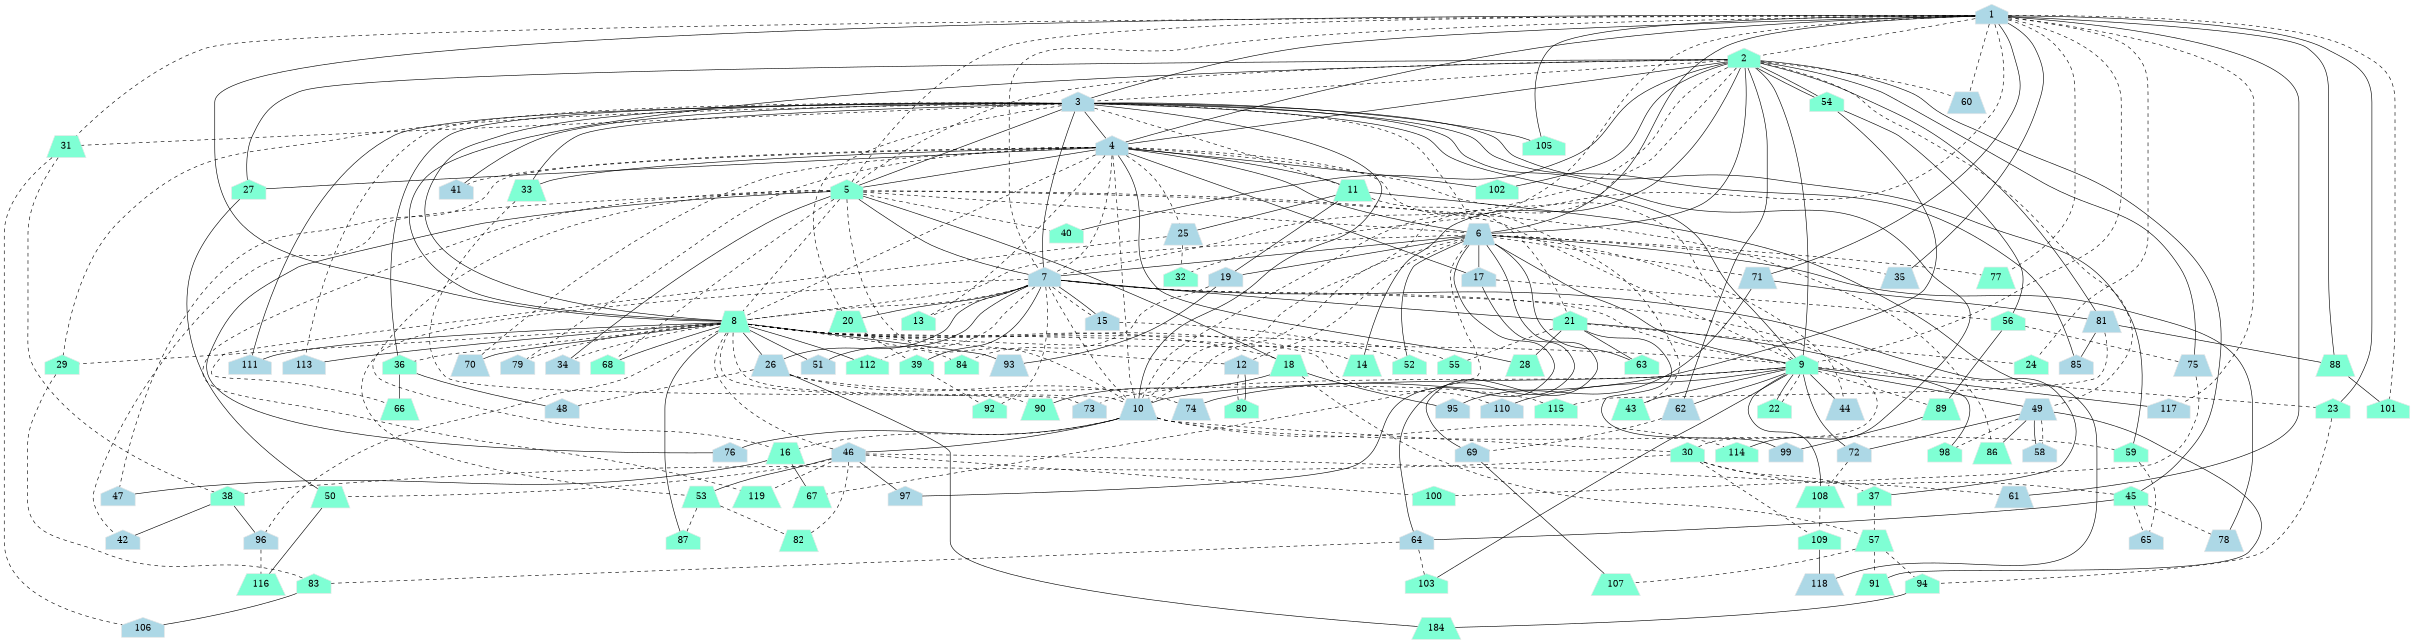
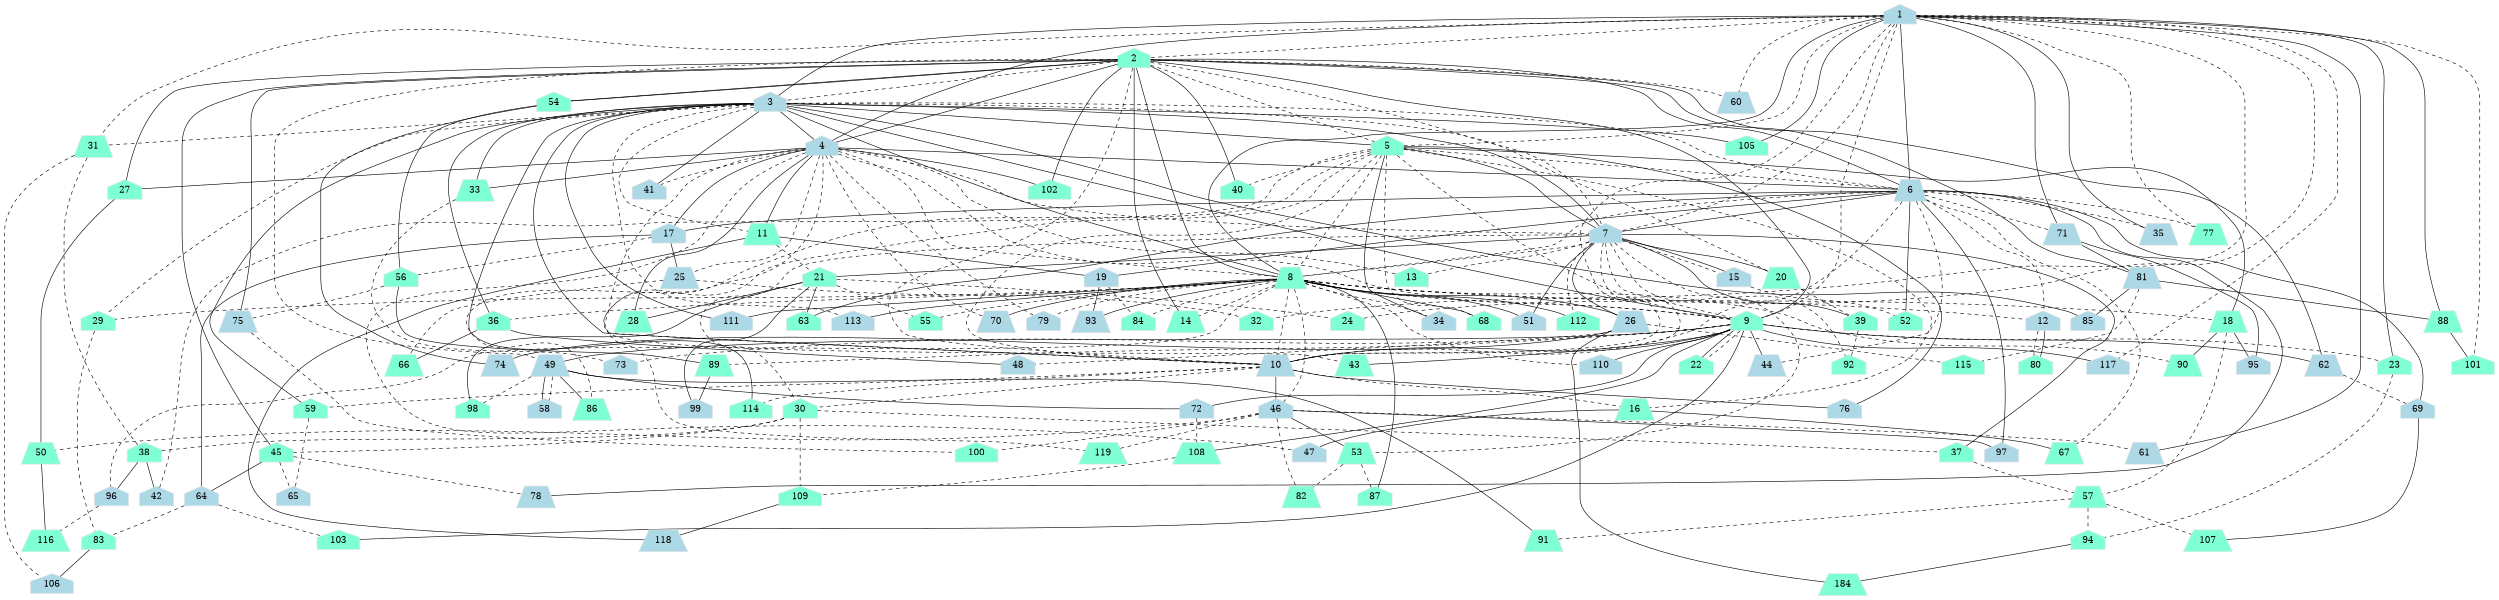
  graph {
    node [color=gray90 fillcolor=aquamarine shape=house style=filled]
    edge [style=dashed]
    1 [fillcolor=lightblue]
    2
    3 [fillcolor=lightblue]
    4 [fillcolor=lightblue]
    5
    6 [fillcolor=lightblue shape=trapezium]
    7 [fillcolor=lightblue]
    8 [shape=trapezium]
    9
    10 [fillcolor=lightblue shape=trapezium]
    23
    24
    31 [shape=trapezium]
    32
    35 [fillcolor=lightblue shape=trapezium]
    60 [fillcolor=lightblue shape=trapezium]
    61 [fillcolor=lightblue shape=trapezium]
    71 [fillcolor=lightblue shape=trapezium]
    77 [shape=trapezium]
    88 [shape=trapezium]
    101
    105
    117 [fillcolor=lightblue]
    14 [shape=trapezium]
    27
    40
    45
    49 [fillcolor=lightblue shape=trapezium]
    54
    62 [fillcolor=lightblue shape=trapezium]
    75 [fillcolor=lightblue shape=trapezium]
    81 [fillcolor=lightblue shape=trapezium]
    102
    11 [shape=trapezium]
    20 [shape=trapezium]
    29
    33 [shape=trapezium]
    36
    41 [fillcolor=lightblue]
    59
    85 [fillcolor=lightblue]
    111 [fillcolor=lightblue]
    113 [fillcolor=lightblue]
    114
    13
    17 [fillcolor=lightblue]
    25 [fillcolor=lightblue shape=trapezium]
    28 [shape=trapezium]
    43 [shape=trapezium]
    47 [fillcolor=lightblue]
    70 [fillcolor=lightblue shape=trapezium]
    79 [fillcolor=lightblue]
    16 [shape=trapezium]
    18 [shape=trapezium]
    34 [fillcolor=lightblue]
    42 [fillcolor=lightblue]
    68
    76 [fillcolor=lightblue]
    86 [shape=trapezium]
    119 [shape=trapezium]
    12 [fillcolor=lightblue]
    19 [fillcolor=lightblue]
    44 [fillcolor=lightblue shape=trapezium]
    52
    63
    67 [shape=trapezium]
    69 [fillcolor=lightblue]
    78 [fillcolor=lightblue shape=trapezium]
    97 [fillcolor=lightblue]
    15 [fillcolor=lightblue]
    21
    26 [fillcolor=lightblue shape=trapezium]
    30
    37
    39
    51 [fillcolor=lightblue]
    53 [shape=trapezium]
    92
    112
    46 [fillcolor=lightblue]
    55
    84
    87
    90 [shape=trapezium]
    93 [fillcolor=lightblue shape=trapezium]
    96 [fillcolor=lightblue]
    110 [fillcolor=lightblue]
    22
    72 [fillcolor=lightblue]
    73 [fillcolor=lightblue]
    89 [shape=trapezium]
    103
    108 [shape=trapezium]
    94
    38
    106 [fillcolor=lightblue]
    95 [fillcolor=lightblue]
    50 [shape=trapezium]
    64 [fillcolor=lightblue]
    65 [fillcolor=lightblue]
    98
    58 [fillcolor=lightblue]
    91 [shape=trapezium]
    56
    74 [fillcolor=lightblue shape=trapezium]
    100
    115
    118 [fillcolor=lightblue shape=trapezium]
    83
    66 [shape=trapezium]
    48 [fillcolor=lightblue]
    57 [shape=trapezium]
    80
    107 [shape=trapezium]
    99 [fillcolor=lightblue]
    n116 [label=184 shape=trapezium]
    109
    82 [shape=trapezium]
    116 [shape=trapezium]
    1 -- 2
    1 -- 3 [style=solid]
    1 -- 4 [style=solid]
    1 -- 5
    1 -- 6 [style=solid]
    1 -- 7
    1 -- 8 [style=solid]
    1 -- 9
    1 -- 10
    1 -- 23 [style=solid]
    1 -- 24
    1 -- 31
    1 -- 32
    1 -- 35 [style=solid]
    1 -- 60
    1 -- 61 [style=solid]
    1 -- 71 [style=solid]
    1 -- 77
    1 -- 88 [style=solid]
    1 -- 101
    1 -- 105 [style=solid]
    1 -- 117
    2 -- 3
    2 -- 4 [style=solid]
    2 -- 5
    2 -- 6 [style=solid]
    2 -- 7
    2 -- 8 [style=solid]
    2 -- 9 [style=solid]
    2 -- 10
    2 -- 60
    2 -- 14 [style=solid]
    2 -- 27 [style=solid]
    2 -- 40 [style=solid]
    2 -- 45 [style=solid]
    2 -- 49
    2 -- 54 [style=solid]
    2 -- 54 [style=solid]
    2 -- 62 [style=solid]
    2 -- 75 [style=solid]
    2 -- 81 [style=solid]
    2 -- 102 [style=solid]
    3 -- 4 [style=solid]
    3 -- 5 [style=solid]
    3 -- 6
    3 -- 7 [style=solid]
    3 -- 8 [style=solid]
    3 -- 9 [style=solid]
    3 -- 10 [style=solid]
    3 -- 31
    3 -- 105 [style=solid]
    3 -- 11
    3 -- 20
    3 -- 29
    3 -- 33 [style=solid]
    3 -- 36 [style=solid]
    3 -- 41 [style=solid]
    3 -- 59 [style=solid]
    3 -- 85 [style=solid]
    3 -- 111 [style=solid]
    3 -- 113
    3 -- 114 [style=solid]
-   4 -- 5 [style=solid]
    4 -- 6 [style=solid]
    4 -- 7
    4 -- 8
    4 -- 9
    4 -- 10
    4 -- 27 [style=solid]
    4 -- 102 [style=solid]
    4 -- 11 [style=solid]
    4 -- 33 [style=solid]
    4 -- 41
    4 -- 13
    4 -- 17 [style=solid]
    4 -- 25
    4 -- 28 [style=solid]
    4 -- 43
    4 -- 47
    4 -- 70
    4 -- 79
    5 -- 6
    5 -- 7 [style=solid]
    5 -- 8
    5 -- 9
    5 -- 10
    5 -- 40
    5 -- 16
    5 -- 18 [style=solid]
    5 -- 34 [style=solid]
    5 -- 42
    5 -- 68
    5 -- 76 [style=solid]
    5 -- 86
    5 -- 119
    6 -- 7 [style=solid]
    6 -- 8
-   6 -- 9 [style=solid]
    6 -- 10
    6 -- 35
    6 -- 71
    6 -- 77
    6 -- 17 [style=solid]
    6 -- 12
    6 -- 19 [style=solid]
    6 -- 44
    6 -- 52 [style=solid]
    6 -- 63 [style=solid]
    6 -- 67
    6 -- 69 [style=solid]
    6 -- 78 [style=solid]
    6 -- 97 [style=solid]
    7 -- 8
    7 -- 9
    7 -- 10
    7 -- 20 [style=solid]
    7 -- 13
    7 -- 15
    7 -- 15 [style=solid]
    7 -- 21 [style=solid]
    7 -- 26 [style=solid]
    7 -- 30
    7 -- 37 [style=solid]
    7 -- 39 [style=solid]
    7 -- 51 [style=solid]
    7 -- 53
    7 -- 92
    7 -- 112
    8 -- 9
    8 -- 10
    8 -- 14
    8 -- 29
    8 -- 36
    8 -- 111 [style=solid]
    8 -- 113 [style=solid]
    8 -- 70 [style=solid]
    8 -- 79
    8 -- 18
    8 -- 34
    8 -- 68 [style=solid]
    8 -- 12
    8 -- 26 [style=solid]
    8 -- 51 [style=solid]
    8 -- 112 [style=solid]
    8 -- 46
    8 -- 55
    8 -- 84
    8 -- 87 [style=solid]
    8 -- 90
    8 -- 93 [style=solid]
    8 -- 96
    8 -- 110
    9 -- 10 [style=solid]
    9 -- 23
    9 -- 117 [style=solid]
    9 -- 49 [style=solid]
    9 -- 62 [style=solid]
    9 -- 43 [style=solid]
    9 -- 44 [style=solid]
    9 -- 110 [style=solid]
    9 -- 22 [style=solid]
    9 -- 22
    9 -- 72 [style=solid]
    9 -- 73
    9 -- 89
    9 -- 103 [style=solid]
    9 -- 108 [style=solid]
    10 -- 59
    10 -- 114
    10 -- 16
    10 -- 76 [style=solid]
    10 -- 30
    10 -- 46 [style=solid]
    23 -- 94
    31 -- 38
    31 -- 106
    71 -- 81 [style=solid]
    71 -- 95 [style=solid]
    88 -- 101 [style=solid]
    27 -- 50 [style=solid]
    45 -- 78
    45 -- 64 [style=solid]
    45 -- 65
    49 -- 86 [style=solid]
    49 -- 72 [style=solid]
    49 -- 98
    49 -- 58 [style=solid]
    49 -- 58
    49 -- 91 [style=solid]
    54 -- 56 [style=solid]
    54 -- 74 [style=solid]
    62 -- 69
    75 -- 100
    81 -- 88 [style=solid]
    81 -- 85 [style=solid]
    81 -- 115
-   11 -- 25 [style=solid]
+   17 -- 25 [style=solid]
    11 -- 19 [style=solid]
    11 -- 21
    11 -- 118 [style=solid]
    20 -- 39
    29 -- 83
    33 -- 73
    36 -- 66 [style=solid]
    36 -- 48 [style=solid]
    59 -- 65
    17 -- 64 [style=solid]
    17 -- 56
    25 -- 32
    25 -- 66
    16 -- 47 [style=solid]
    16 -- 67 [style=solid]
    18 -- 90 [style=solid]
    18 -- 95 [style=solid]
    18 -- 57
    12 -- 80
    12 -- 80 [style=solid]
    19 -- 84
    19 -- 93 [style=solid]
    69 -- 107 [style=solid]
    15 -- 52
    21 -- 24
    21 -- 28 [style=solid]
    21 -- 63 [style=solid]
    21 -- 55
    21 -- 98 [style=solid]
    21 -- 99 [style=solid]
-   26 -- 74
+   26 -- 74 [style=solid]
    26 -- 115
    26 -- 48
    26 -- n116 [style=solid]
    30 -- 45
    30 -- 37
    30 -- 38
    30 -- 109
    37 -- 57
    39 -- 92
    53 -- 87
    53 -- 82
    46 -- 61
    46 -- 119
    46 -- 97 [style=solid]
    46 -- 53 [style=solid]
    46 -- 50
    46 -- 100
    46 -- 82
    96 -- 116
    72 -- 108
    89 -- 99 [style=solid]
    108 -- 109
    94 -- n116 [style=solid]
    38 -- 42 [style=solid]
    38 -- 96 [style=solid]
    50 -- 116 [style=solid]
    64 -- 103
    64 -- 83
    56 -- 75
    56 -- 89 [style=solid]
    83 -- 106 [style=solid]
    57 -- 94
    57 -- 91
    57 -- 107
    109 -- 118 [style=solid]
  }
